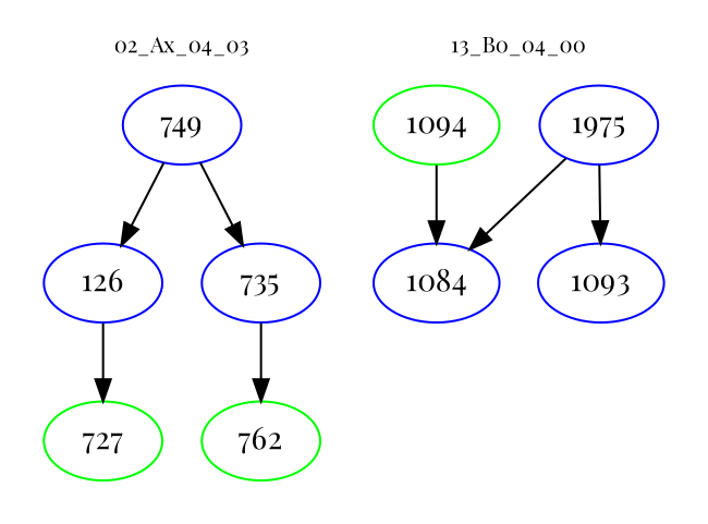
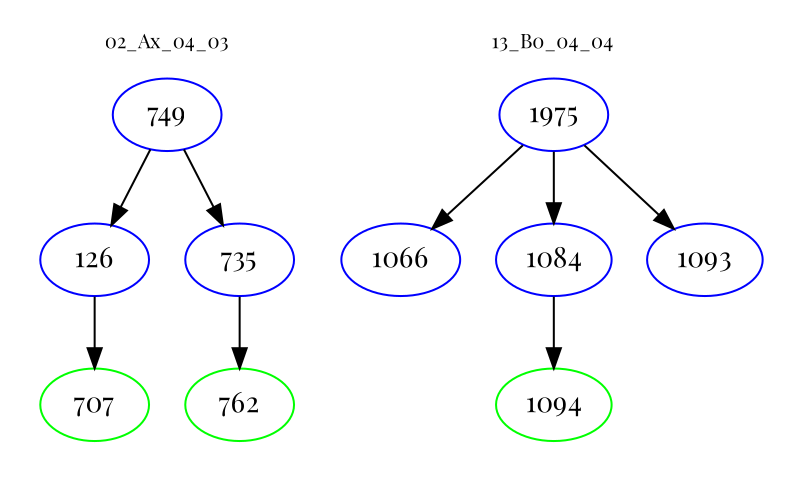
  digraph {
    fontname="Playfair Display"
    node [color=blue fontname="Playfair Display"]
    edge [color=black fontname="Playfair Display"]
    n1 [label=749]
    n2 [label=126]
    n3 [color=green label=762]
    n4 [label=735]
-   n5 [color=green label=727]
+   n5 [color=green label=707]
    n6 [label=1975]
+   n7 [label=1066]
    n8 [label=1084]
    n9 [label=1093]
    n10 [color=green label=1094]
    subgraph cluster_1 {
      color=white
      fontsize=10
      label="02_Ax_04_03"
      n1
      n2
      n3
      n4
      n5
    }
    subgraph cluster_2 {
      color=white
      fontsize=10
-     label="13_B0_04_00"
+     label="13_B0_04_04"
      n6
+     n7
      n8
      n9
      n10
    }
    n1 -> n2
    n1 -> n4
    n2 -> n5
    n4 -> n3
+   n6 -> n7
    n6 -> n8
    n6 -> n9
-   n10 -> n8
+   n8 -> n10
  }
